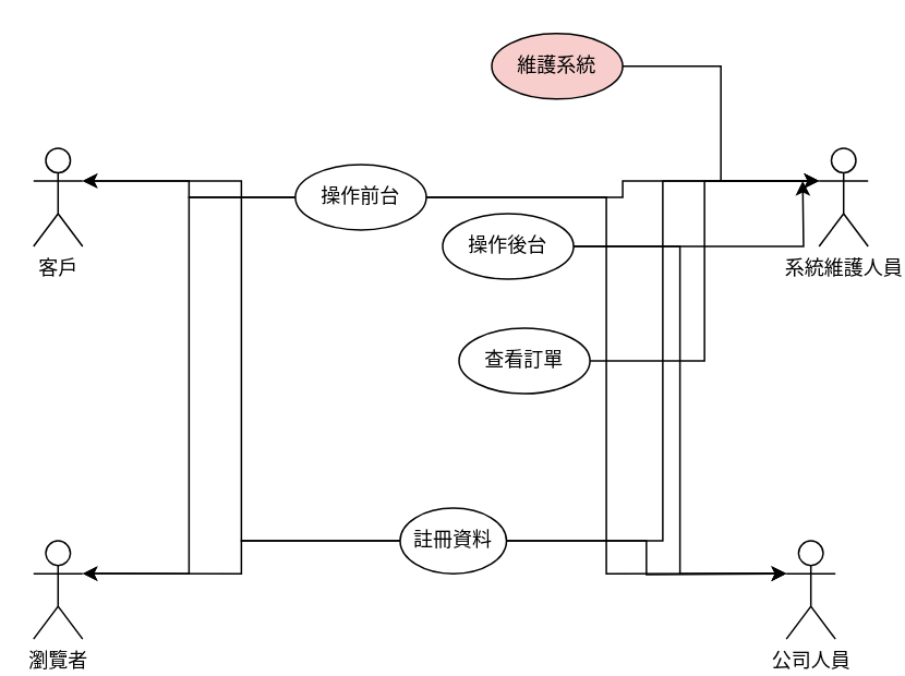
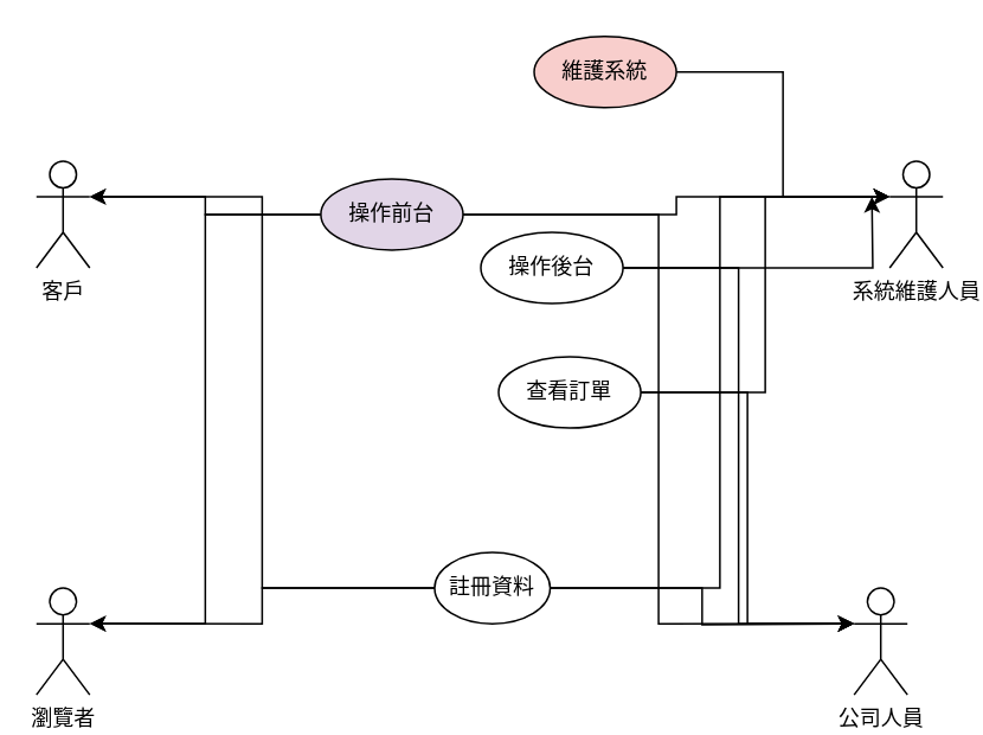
  <mxCell id="0" />
  <mxCell id="1" parent="0" />
  <mxCell id="2" value="瀏覽者" style="shape=umlActor;verticalLabelPosition=bottom;verticalAlign=top;html=1;outlineConnect=0;" vertex="1" parent="1"><mxGeometry x="20" y="330" width="30" height="60" as="geometry" /></mxCell>
  <mxCell id="3" value="客戶" style="shape=umlActor;verticalLabelPosition=bottom;verticalAlign=top;html=1;outlineConnect=0;" vertex="1" parent="1"><mxGeometry x="20" y="90" width="30" height="60" as="geometry" /></mxCell>
  <mxCell id="4" value="公司人員" style="shape=umlActor;verticalLabelPosition=bottom;verticalAlign=top;html=1;outlineConnect=0;" vertex="1" parent="1"><mxGeometry x="480" y="330" width="30" height="60" as="geometry" /></mxCell>
  <mxCell id="5" value="系統維護人員" style="shape=umlActor;verticalLabelPosition=bottom;verticalAlign=top;html=1;outlineConnect=0;" vertex="1" parent="1"><mxGeometry x="500" y="90" width="30" height="60" as="geometry" /></mxCell>
  <mxCell id="6" style="edgeStyle=orthogonalEdgeStyle;rounded=0;orthogonalLoop=1;jettySize=auto;html=1;entryX=0;entryY=0.333;entryDx=0;entryDy=0;entryPerimeter=0;" edge="1" parent="1" source="10" target="5"><mxGeometry relative="1" as="geometry" /></mxCell>
  <mxCell id="7" style="edgeStyle=orthogonalEdgeStyle;rounded=0;orthogonalLoop=1;jettySize=auto;html=1;entryX=0;entryY=0.333;entryDx=0;entryDy=0;entryPerimeter=0;" edge="1" parent="1" source="10" target="4"><mxGeometry relative="1" as="geometry" /></mxCell>
  <mxCell id="8" style="edgeStyle=orthogonalEdgeStyle;rounded=0;orthogonalLoop=1;jettySize=auto;html=1;entryX=1;entryY=0.333;entryDx=0;entryDy=0;entryPerimeter=0;" edge="1" parent="1" source="10" target="3"><mxGeometry relative="1" as="geometry" /></mxCell>
  <mxCell id="9" style="edgeStyle=orthogonalEdgeStyle;rounded=0;orthogonalLoop=1;jettySize=auto;html=1;exitX=0;exitY=0.5;exitDx=0;exitDy=0;entryX=1;entryY=0.333;entryDx=0;entryDy=0;entryPerimeter=0;" edge="1" parent="1" source="10" target="2"><mxGeometry relative="1" as="geometry" /></mxCell>
- <mxCell id="10" value="操作前台" style="ellipse;whiteSpace=wrap;html=1;" vertex="1" parent="1"><mxGeometry x="180" y="100" width="80" height="40" as="geometry" /></mxCell>
+ <mxCell id="10" value="操作前台" style="ellipse;whiteSpace=wrap;html=1;fillColor=#e1d5e7;" vertex="1" parent="1"><mxGeometry x="180" y="100" width="80" height="40" as="geometry" /></mxCell>
  <mxCell id="11" style="edgeStyle=orthogonalEdgeStyle;rounded=0;orthogonalLoop=1;jettySize=auto;html=1;exitX=1;exitY=0.5;exitDx=0;exitDy=0;" edge="1" parent="1" source="13"><mxGeometry relative="1" as="geometry"><mxPoint x="490" y="110" as="targetPoint" /><mxPoint x="380" y="150" as="sourcePoint" /></mxGeometry></mxCell>
  <mxCell id="12" style="edgeStyle=orthogonalEdgeStyle;rounded=0;orthogonalLoop=1;jettySize=auto;html=1;entryX=0;entryY=0.333;entryDx=0;entryDy=0;entryPerimeter=0;" edge="1" parent="1" source="13" target="4"><mxGeometry relative="1" as="geometry" /></mxCell>
  <mxCell id="13" value="操作後台" style="ellipse;whiteSpace=wrap;html=1;" vertex="1" parent="1"><mxGeometry x="270" y="130" width="80" height="40" as="geometry" /></mxCell>
  <mxCell id="14" style="edgeStyle=orthogonalEdgeStyle;rounded=0;orthogonalLoop=1;jettySize=auto;html=1;" edge="1" parent="1" source="18"><mxGeometry relative="1" as="geometry"><mxPoint x="480" y="350" as="targetPoint" /></mxGeometry></mxCell>
  <mxCell id="15" style="edgeStyle=orthogonalEdgeStyle;rounded=0;orthogonalLoop=1;jettySize=auto;html=1;entryX=0;entryY=0.333;entryDx=0;entryDy=0;entryPerimeter=0;" edge="1" parent="1" source="18" target="5"><mxGeometry relative="1" as="geometry" /></mxCell>
  <mxCell id="16" style="edgeStyle=orthogonalEdgeStyle;rounded=0;orthogonalLoop=1;jettySize=auto;html=1;entryX=1;entryY=0.333;entryDx=0;entryDy=0;entryPerimeter=0;" edge="1" parent="1" source="18" target="2"><mxGeometry relative="1" as="geometry" /></mxCell>
  <mxCell id="17" style="edgeStyle=orthogonalEdgeStyle;rounded=0;orthogonalLoop=1;jettySize=auto;html=1;entryX=1;entryY=0.333;entryDx=0;entryDy=0;entryPerimeter=0;" edge="1" parent="1" source="18" target="3"><mxGeometry relative="1" as="geometry" /></mxCell>
  <mxCell id="18" value="註冊資料" style="ellipse;whiteSpace=wrap;html=1;" vertex="1" parent="1"><mxGeometry x="244" y="310" width="65" height="40" as="geometry" /></mxCell>
+ <mxCell id="19" style="edgeStyle=orthogonalEdgeStyle;rounded=0;orthogonalLoop=1;jettySize=auto;html=1;entryX=0;entryY=0.333;entryDx=0;entryDy=0;entryPerimeter=0;" edge="1" parent="1" source="21" target="4"><mxGeometry relative="1" as="geometry" /></mxCell>
  <mxCell id="20" style="edgeStyle=orthogonalEdgeStyle;rounded=0;orthogonalLoop=1;jettySize=auto;html=1;exitX=1;exitY=0.5;exitDx=0;exitDy=0;entryX=0;entryY=0.333;entryDx=0;entryDy=0;entryPerimeter=0;" edge="1" parent="1" source="21" target="5"><mxGeometry relative="1" as="geometry" /></mxCell>
  <mxCell id="21" value="查看訂單" style="ellipse;whiteSpace=wrap;html=1;" vertex="1" parent="1"><mxGeometry x="280" y="200" width="80" height="40" as="geometry" /></mxCell>
  <mxCell id="22" style="edgeStyle=orthogonalEdgeStyle;rounded=0;orthogonalLoop=1;jettySize=auto;html=1;entryX=0;entryY=0.333;entryDx=0;entryDy=0;entryPerimeter=0;" edge="1" parent="1" source="23" target="5"><mxGeometry relative="1" as="geometry" /></mxCell>
  <mxCell id="23" value="維護系統" style="ellipse;whiteSpace=wrap;html=1;fillColor=#f8cecc;" vertex="1" parent="1"><mxGeometry x="300" y="20" width="80" height="40" as="geometry" /></mxCell>
